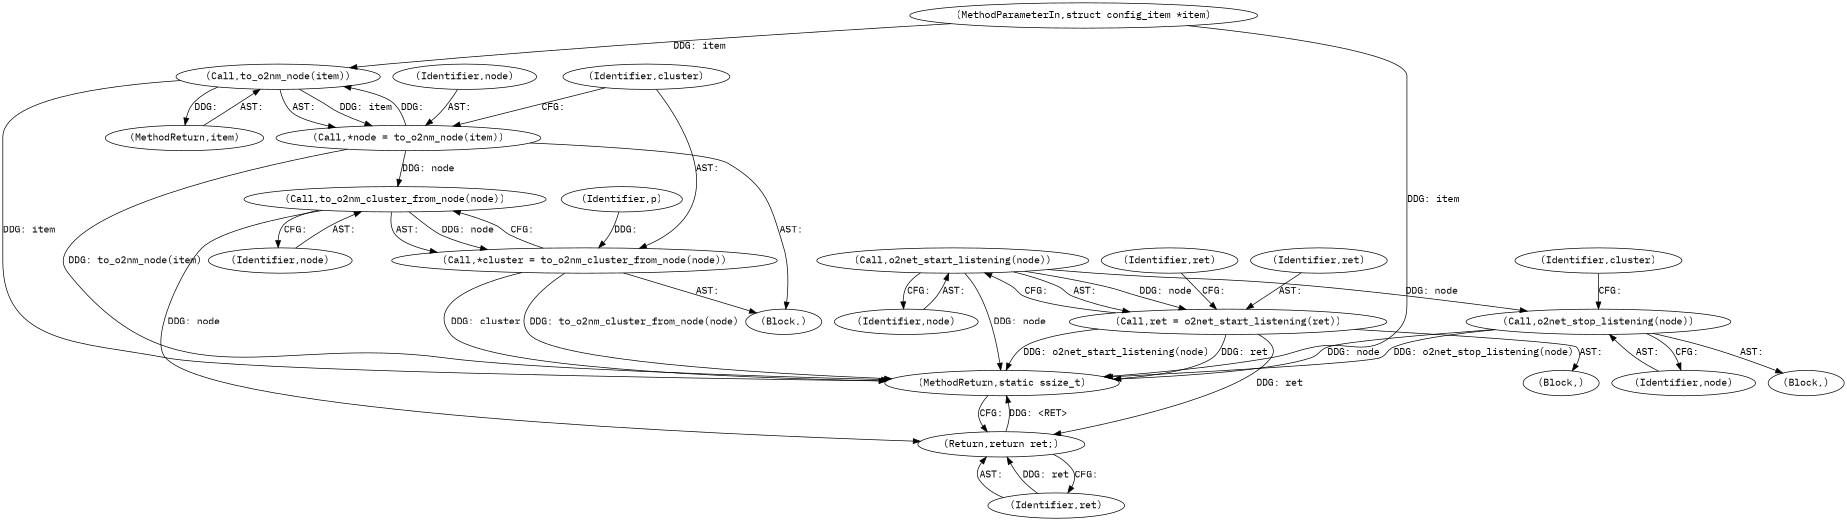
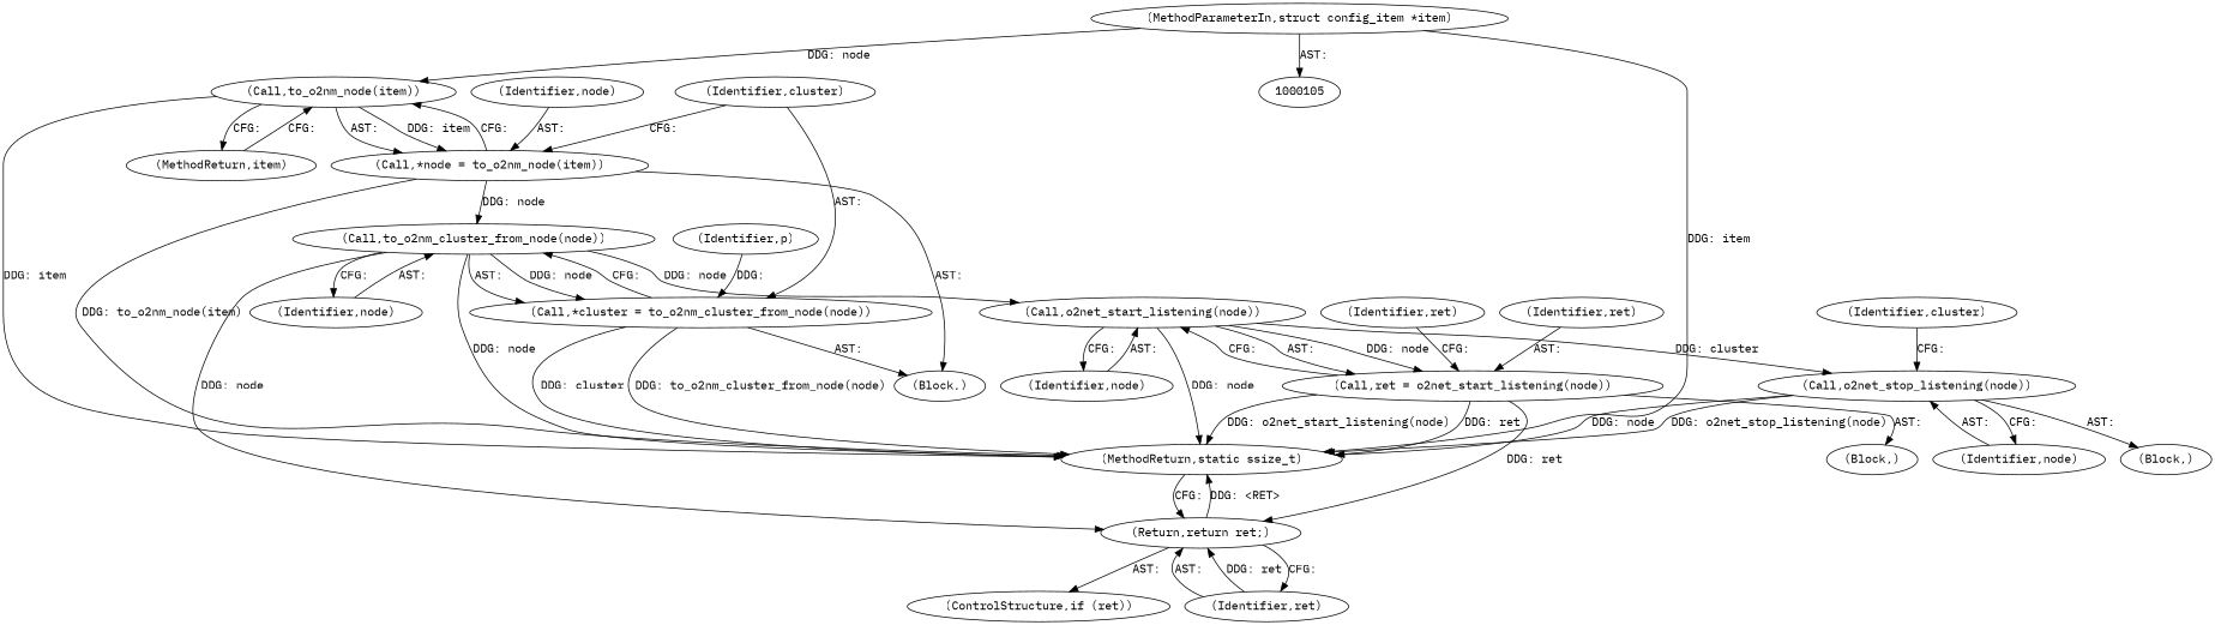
  digraph {
    fontname="IBM Plex Mono"
    node [fontname="IBM Plex Mono"]
    edge [fontname="IBM Plex Mono"]
    n1 [label="(Call,to_o2nm_node(item))"]
    n2 [label="(Call,*node = to_o2nm_node(item))"]
    n3 [label="(MethodReturn,item)"]
    n4 [label="(MethodReturn,static ssize_t)"]
    n5 [label="(Call,to_o2nm_cluster_from_node(node))"]
    n6 [label="(Block,)"]
    n7 [label="(Return,return ret;)"]
    n8 [label="(MethodParameterIn,struct config_item *item)"]
+   1000105
    n10 [label="(Call,*cluster = to_o2nm_cluster_from_node(node))"]
    n11 [label="(Call,o2net_start_listening(node))"]
    n12 [label="(Identifier,node)"]
    n13 [label="(Call,o2net_stop_listening(node))"]
-   n14 [label="(Call,ret = o2net_start_listening(ret))"]
+   n14 [label="(Call,ret = o2net_start_listening(node))"]
    n15 [label="(Identifier,node)"]
    n16 [label="(Identifier,node)"]
    n17 [label="(Block,)"]
    n18 [label="(Block,)"]
+   n19 [label="(ControlStructure,if (ret))"]
    n20 [label="(Identifier,ret)"]
    n21 [label="(Identifier,ret)"]
    n22 [label="(Identifier,cluster)"]
    n23 [label="(Identifier,cluster)"]
    n24 [label="(Identifier,p)"]
    n25 [label="(Identifier,ret)"]
    n26 [label="(Identifier,node)"]
    n1 -> n2 [label="AST: "]
    n1 -> n2 [label="DDG: item"]
-   n1 -> n3 [label="DDG: "]
+   n1 -> n3 [label="CFG: "]
    n1 -> n4 [label="DDG: item"]
-   n2 -> n1 [label="DDG: "]
+   n2 -> n1 [label="CFG: "]
    n2 -> n4 [label="DDG: to_o2nm_node(item)"]
    n2 -> n5 [label="DDG: node"]
    n2 -> n6 [label="AST: "]
-   n3 -> n1 [label="AST: "]
+   n3 -> n1 [label="CFG: "]
    n4 -> n7 [label="CFG: "]
+   n5 -> n4 [label="DDG: node"]
    n5 -> n7 [label="DDG: node"]
    n5 -> n10 [label="AST: "]
    n5 -> n10 [label="DDG: node"]
+   n5 -> n11 [label="DDG: node"]
    n5 -> n12 [label="CFG: "]
    n7 -> n4 [label="DDG: <RET>"]
+   n7 -> n19 [label="AST: "]
    n7 -> n20 [label="CFG: "]
-   n8 -> n1 [label="DDG: item"]
+   n8 -> n1 [label="DDG: node"]
    n8 -> n4 [label="DDG: item"]
+   n8 -> 1000105 [label="AST: "]
    n10 -> n4 [label="DDG: to_o2nm_cluster_from_node(node)"]
    n10 -> n4 [label="DDG: cluster"]
    n10 -> n5 [label="CFG: "]
    n10 -> n6 [label="AST: "]
    n11 -> n4 [label="DDG: node"]
-   n11 -> n13 [label="DDG: node"]
+   n11 -> n13 [label="DDG: cluster"]
    n11 -> n14 [label="AST: "]
    n11 -> n14 [label="DDG: node"]
    n11 -> n15 [label="CFG: "]
    n12 -> n5 [label="AST: "]
    n13 -> n4 [label="DDG: node"]
    n13 -> n4 [label="DDG: o2net_stop_listening(node)"]
    n13 -> n16 [label="CFG: "]
    n13 -> n17 [label="AST: "]
    n14 -> n4 [label="DDG: ret"]
    n14 -> n4 [label="DDG: o2net_start_listening(node)"]
    n14 -> n7 [label="DDG: ret"]
    n14 -> n11 [label="CFG: "]
    n14 -> n18 [label="AST: "]
    n15 -> n11 [label="AST: "]
    n16 -> n13 [label="AST: "]
    n20 -> n7 [label="AST: "]
    n20 -> n7 [label="DDG: ret"]
    n21 -> n14 [label="CFG: "]
    n22 -> n2 [label="CFG: "]
    n22 -> n10 [label="AST: "]
    n23 -> n13 [label="CFG: "]
    n24 -> n10 [label="DDG: "]
    n25 -> n14 [label="AST: "]
    n26 -> n2 [label="AST: "]
  }
